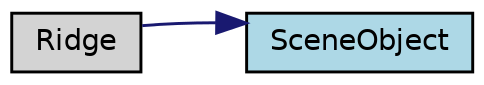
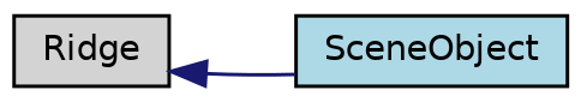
  digraph {
    rankdir=LR
    node [color=black fontname=Helvetica fontsize=10 shape=record style=filled]
    n1 [fillcolor=lightgrey fontcolor=black height=0.2 label=Ridge width=0.4]
    n2 [fillcolor=lightblue height=0.2 label=SceneObject width=0.4]
-   n2 -> n1 [color=midnightblue dir=back fontname=Helvetica fontsize=10 labelfontname=Helvetica labelfontsize=10 style=solid]
+   n1 -> n2 [color=midnightblue dir=back fontname=Helvetica fontsize=10 labelfontname=Helvetica labelfontsize=10 style=solid]
  }
